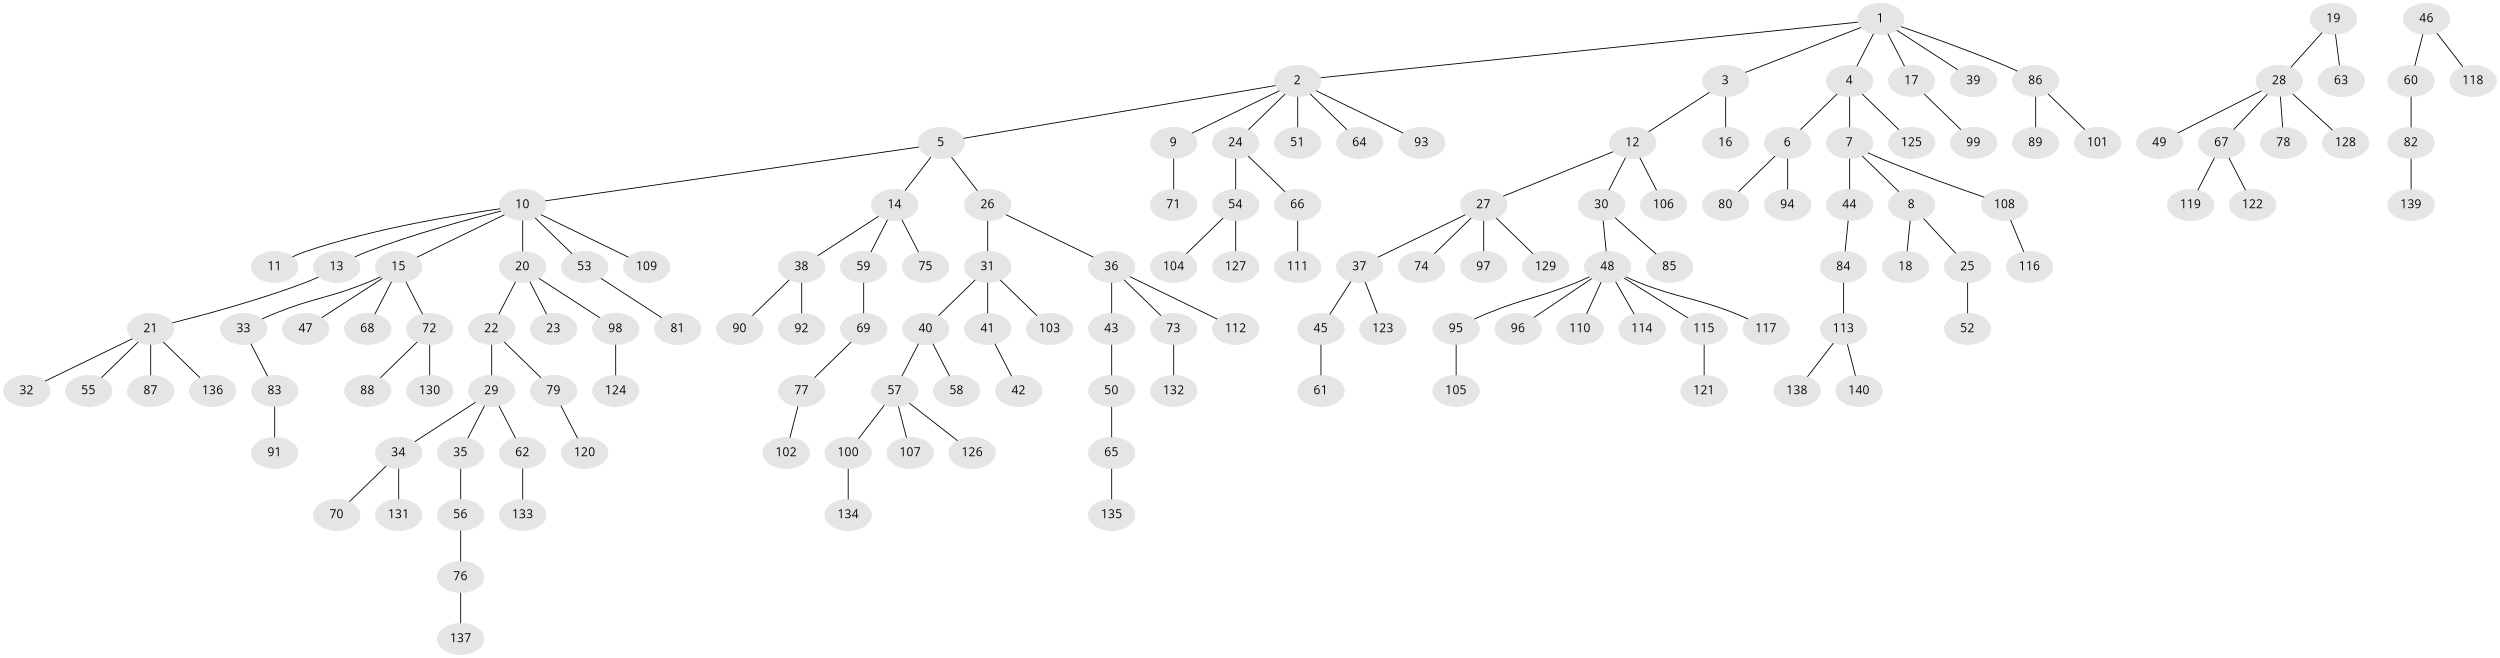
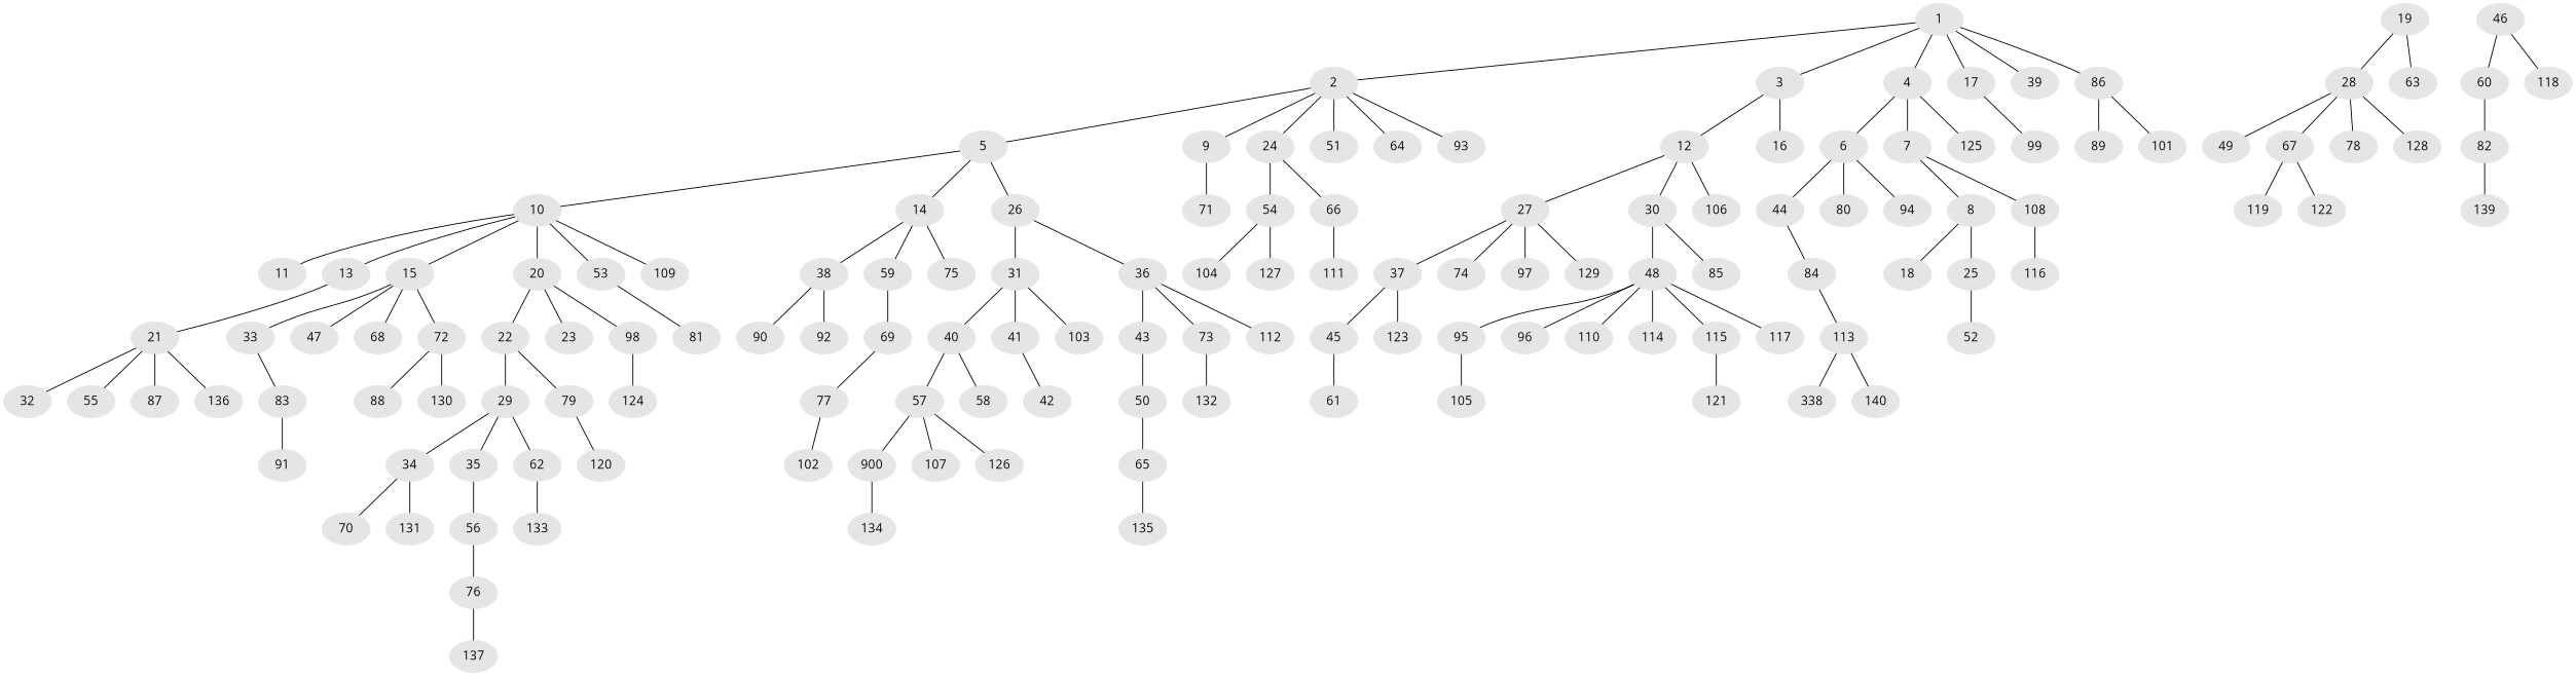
  graph {
    fontname="Open Sans"
    node [color=gray90 fontname="Open Sans" style=filled]
    edge [fontname="Open Sans"]
    1
    2
    3
    4
    17
    39
    86
    5
    9
    24
    51
    64
    93
    12
    16
    6
    7
    125
    99
    89
    101
    10
    14
    26
    71
    54
    66
    27
    30
    106
    44
    80
    94
    8
    108
    11
    13
    15
    20
    53
    109
    38
    59
    75
    31
    36
    84
    18
    25
    116
    52
    21
    33
    47
    68
    72
    22
    23
    98
    81
    19
    28
    63
    46
    60
    118
    37
    74
    97
    129
    48
    85
    32
    55
    87
    136
    90
    92
    69
    83
    88
    130
    49
    67
    78
    128
    29
    79
    124
    34
    35
    62
    120
    104
    127
    111
    40
    41
    103
    43
    73
    112
    45
    123
    119
    122
    70
    131
    56
    133
    95
    96
    110
    114
    115
    117
    57
    58
    42
    91
    76
    50
    132
    61
-   100
+   100 [label=900]
    107
    126
    65
    113
    82
    105
    121
    135
    137
    134
    77
    139
    102
-   138
+   138 [label=338]
    140
    1 -- 2
    1 -- 3
    1 -- 4
    1 -- 17
    1 -- 39
    1 -- 86
    2 -- 5
    2 -- 9
    2 -- 24
    2 -- 51
    2 -- 64
    2 -- 93
    3 -- 12
    3 -- 16
    4 -- 6
    4 -- 7
    4 -- 125
    17 -- 99
    86 -- 89
    86 -- 101
    5 -- 10
    5 -- 14
    5 -- 26
    9 -- 71
    24 -- 54
    24 -- 66
    12 -- 27
    12 -- 30
    12 -- 106
-   7 -- 44
+   6 -- 44
    6 -- 80
    6 -- 94
    7 -- 8
    7 -- 108
    10 -- 11
    10 -- 13
    10 -- 15
    10 -- 20
    10 -- 53
    10 -- 109
    14 -- 38
    14 -- 59
    14 -- 75
    26 -- 31
    26 -- 36
    54 -- 104
    54 -- 127
    66 -- 111
    27 -- 37
    27 -- 74
    27 -- 97
    27 -- 129
    30 -- 48
    30 -- 85
    44 -- 84
    8 -- 18
    8 -- 25
    108 -- 116
    13 -- 21
    15 -- 33
    15 -- 47
    15 -- 68
    15 -- 72
    20 -- 22
    20 -- 23
    20 -- 98
    53 -- 81
    38 -- 90
    38 -- 92
    59 -- 69
    31 -- 40
    31 -- 41
    31 -- 103
    36 -- 43
    36 -- 73
    36 -- 112
    84 -- 113
    25 -- 52
    21 -- 32
    21 -- 55
    21 -- 87
    21 -- 136
    33 -- 83
    72 -- 88
    72 -- 130
    22 -- 29
    22 -- 79
    98 -- 124
    19 -- 28
    19 -- 63
    28 -- 49
    28 -- 67
    28 -- 78
    28 -- 128
    46 -- 60
    46 -- 118
    60 -- 82
    37 -- 45
    37 -- 123
    48 -- 95
    48 -- 96
    48 -- 110
    48 -- 114
    48 -- 115
    48 -- 117
    69 -- 77
    83 -- 91
    67 -- 119
    67 -- 122
    29 -- 34
    29 -- 35
    29 -- 62
    79 -- 120
    34 -- 70
    34 -- 131
    35 -- 56
    62 -- 133
    40 -- 57
    40 -- 58
    41 -- 42
    43 -- 50
    73 -- 132
    45 -- 61
    56 -- 76
    95 -- 105
    115 -- 121
    57 -- 100
    57 -- 107
    57 -- 126
    76 -- 137
    50 -- 65
    100 -- 134
    65 -- 135
    113 -- 138
    113 -- 140
    82 -- 139
    77 -- 102
  }
